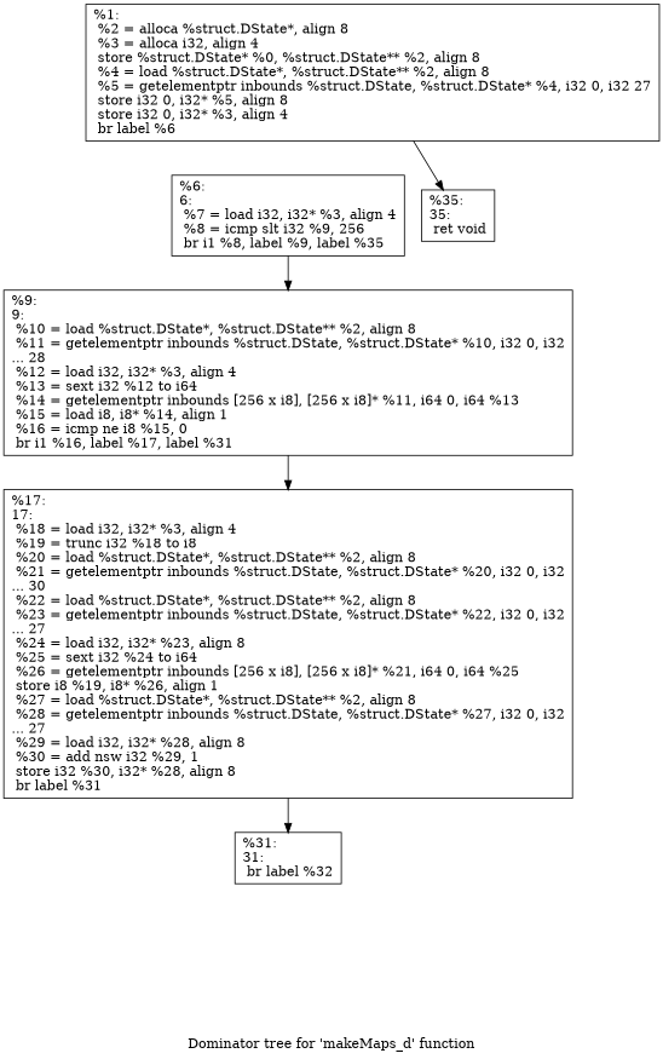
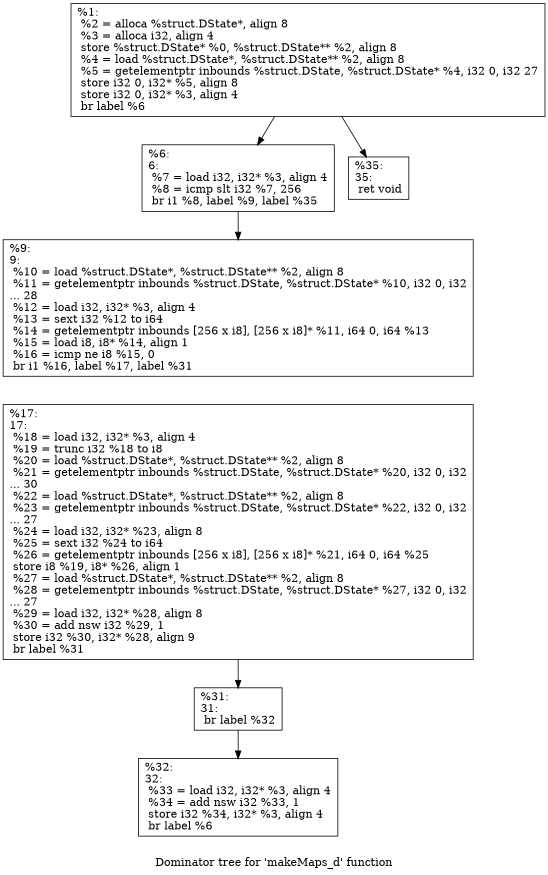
  digraph {
    label="Dominator tree for 'makeMaps_d' function"
    node [shape=record]
    n1 [label="{%1:\l  %2 = alloca %struct.DState*, align 8\l  %3 = alloca i32, align 4\l  store %struct.DState* %0, %struct.DState** %2, align 8\l  %4 = load %struct.DState*, %struct.DState** %2, align 8\l  %5 = getelementptr inbounds %struct.DState, %struct.DState* %4, i32 0, i32 27\l  store i32 0, i32* %5, align 8\l  store i32 0, i32* %3, align 4\l  br label %6\l}"]
-   n2 [label="{%6:\l6:                                                \l  %7 = load i32, i32* %3, align 4\l  %8 = icmp slt i32 %9, 256\l  br i1 %8, label %9, label %35\l}"]
+   n2 [label="{%6:\l6:                                                \l  %7 = load i32, i32* %3, align 4\l  %8 = icmp slt i32 %7, 256\l  br i1 %8, label %9, label %35\l}"]
    n3 [label="{%35:\l35:                                               \l  ret void\l}"]
    n4 [label="{%9:\l9:                                                \l  %10 = load %struct.DState*, %struct.DState** %2, align 8\l  %11 = getelementptr inbounds %struct.DState, %struct.DState* %10, i32 0, i32\l... 28\l  %12 = load i32, i32* %3, align 4\l  %13 = sext i32 %12 to i64\l  %14 = getelementptr inbounds [256 x i8], [256 x i8]* %11, i64 0, i64 %13\l  %15 = load i8, i8* %14, align 1\l  %16 = icmp ne i8 %15, 0\l  br i1 %16, label %17, label %31\l}"]
-   n5 [label="{%17:\l17:                                               \l  %18 = load i32, i32* %3, align 4\l  %19 = trunc i32 %18 to i8\l  %20 = load %struct.DState*, %struct.DState** %2, align 8\l  %21 = getelementptr inbounds %struct.DState, %struct.DState* %20, i32 0, i32\l... 30\l  %22 = load %struct.DState*, %struct.DState** %2, align 8\l  %23 = getelementptr inbounds %struct.DState, %struct.DState* %22, i32 0, i32\l... 27\l  %24 = load i32, i32* %23, align 8\l  %25 = sext i32 %24 to i64\l  %26 = getelementptr inbounds [256 x i8], [256 x i8]* %21, i64 0, i64 %25\l  store i8 %19, i8* %26, align 1\l  %27 = load %struct.DState*, %struct.DState** %2, align 8\l  %28 = getelementptr inbounds %struct.DState, %struct.DState* %27, i32 0, i32\l... 27\l  %29 = load i32, i32* %28, align 8\l  %30 = add nsw i32 %29, 1\l  store i32 %30, i32* %28, align 8\l  br label %31\l}"]
+   n5 [label="{%17:\l17:                                               \l  %18 = load i32, i32* %3, align 4\l  %19 = trunc i32 %18 to i8\l  %20 = load %struct.DState*, %struct.DState** %2, align 8\l  %21 = getelementptr inbounds %struct.DState, %struct.DState* %20, i32 0, i32\l... 30\l  %22 = load %struct.DState*, %struct.DState** %2, align 8\l  %23 = getelementptr inbounds %struct.DState, %struct.DState* %22, i32 0, i32\l... 27\l  %24 = load i32, i32* %23, align 8\l  %25 = sext i32 %24 to i64\l  %26 = getelementptr inbounds [256 x i8], [256 x i8]* %21, i64 0, i64 %25\l  store i8 %19, i8* %26, align 1\l  %27 = load %struct.DState*, %struct.DState** %2, align 8\l  %28 = getelementptr inbounds %struct.DState, %struct.DState* %27, i32 0, i32\l... 27\l  %29 = load i32, i32* %28, align 8\l  %30 = add nsw i32 %29, 1\l  store i32 %30, i32* %28, align 9\l  br label %31\l}"]
    n6 [label="{%31:\l31:                                               \l  br label %32\l}"]
+   n7 [label="{%32:\l32:                                               \l  %33 = load i32, i32* %3, align 4\l  %34 = add nsw i32 %33, 1\l  store i32 %34, i32* %3, align 4\l  br label %6\l}"]
+   n1 -> n2
    n1 -> n3
    n2 -> n4
-   n4 -> n5
    n5 -> n6
+   n6 -> n7
  }
